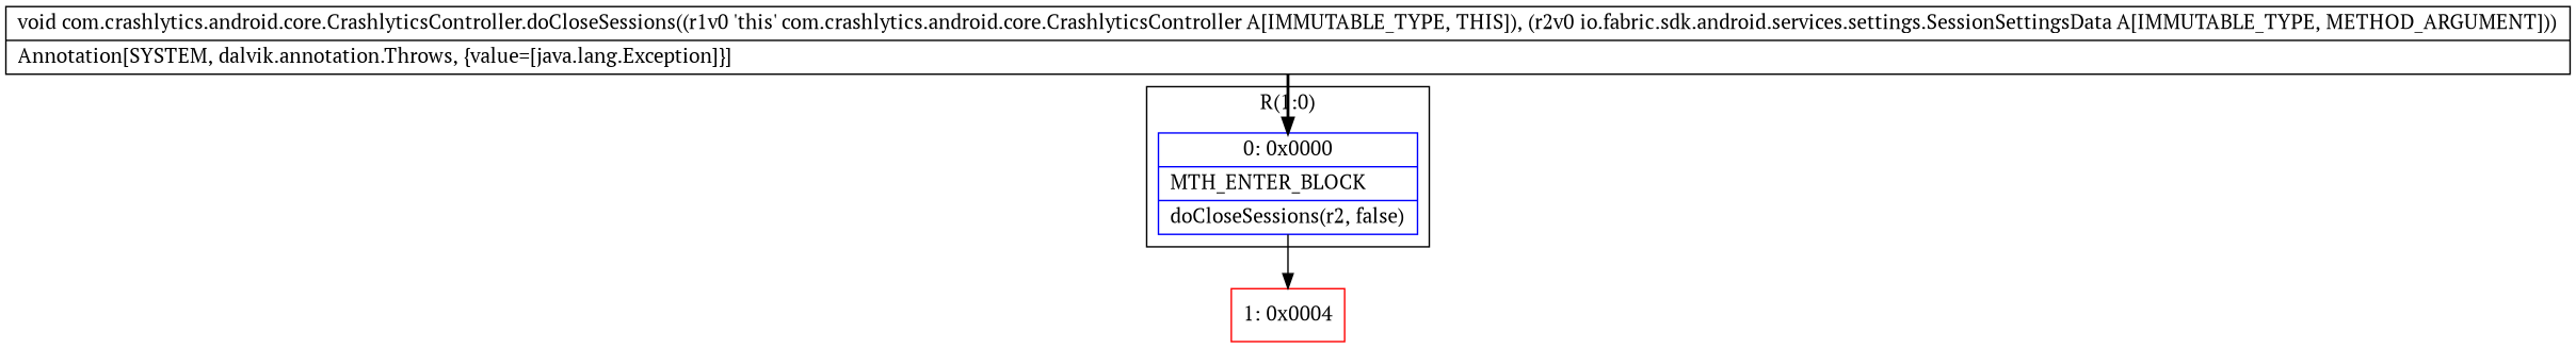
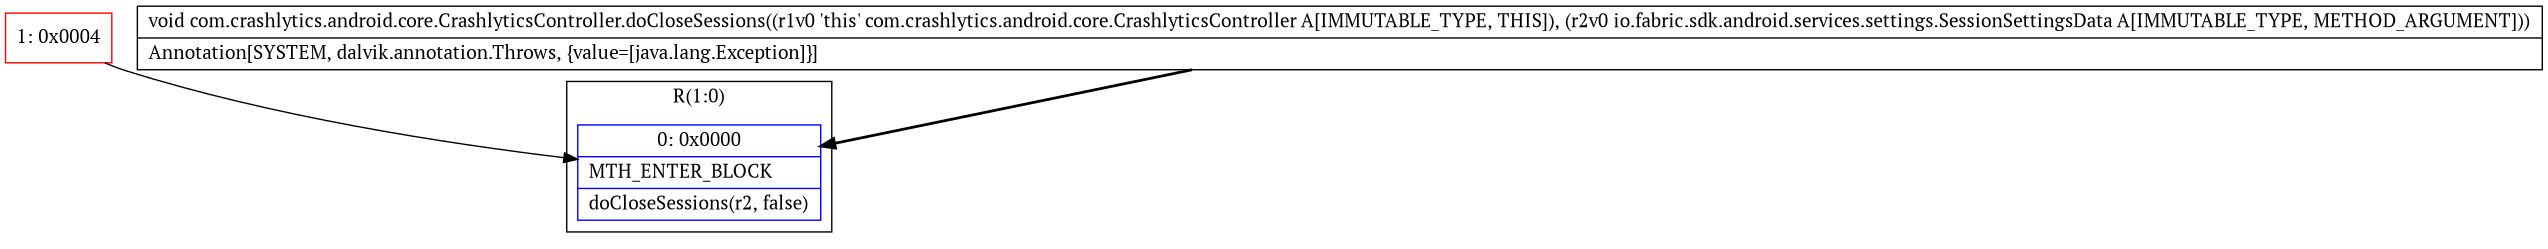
  digraph {
    fontname="PT Serif"
    node [shape=record fontname="PT Serif"]
    edge [fontname="PT Serif"]
    n1 [color=blue label="{0\:\ 0x0000|MTH_ENTER_BLOCK\l|doCloseSessions(r2, false)\l}"]
    n2 [color=red label="{1\:\ 0x0004}"]
    n3 [label="{void com.crashlytics.android.core.CrashlyticsController.doCloseSessions((r1v0 'this' com.crashlytics.android.core.CrashlyticsController A[IMMUTABLE_TYPE, THIS]), (r2v0 io.fabric.sdk.android.services.settings.SessionSettingsData A[IMMUTABLE_TYPE, METHOD_ARGUMENT]))  | Annotation[SYSTEM, dalvik.annotation.Throws, \{value=[java.lang.Exception]\}]\l}"]
    subgraph cluster_1 {
      label="R(1:0)"
      n1
    }
-   n1 -> n2 [style=solid]
+   n2 -> n1 [style=solid]
    n3 -> n1 [style=bold]
  }
